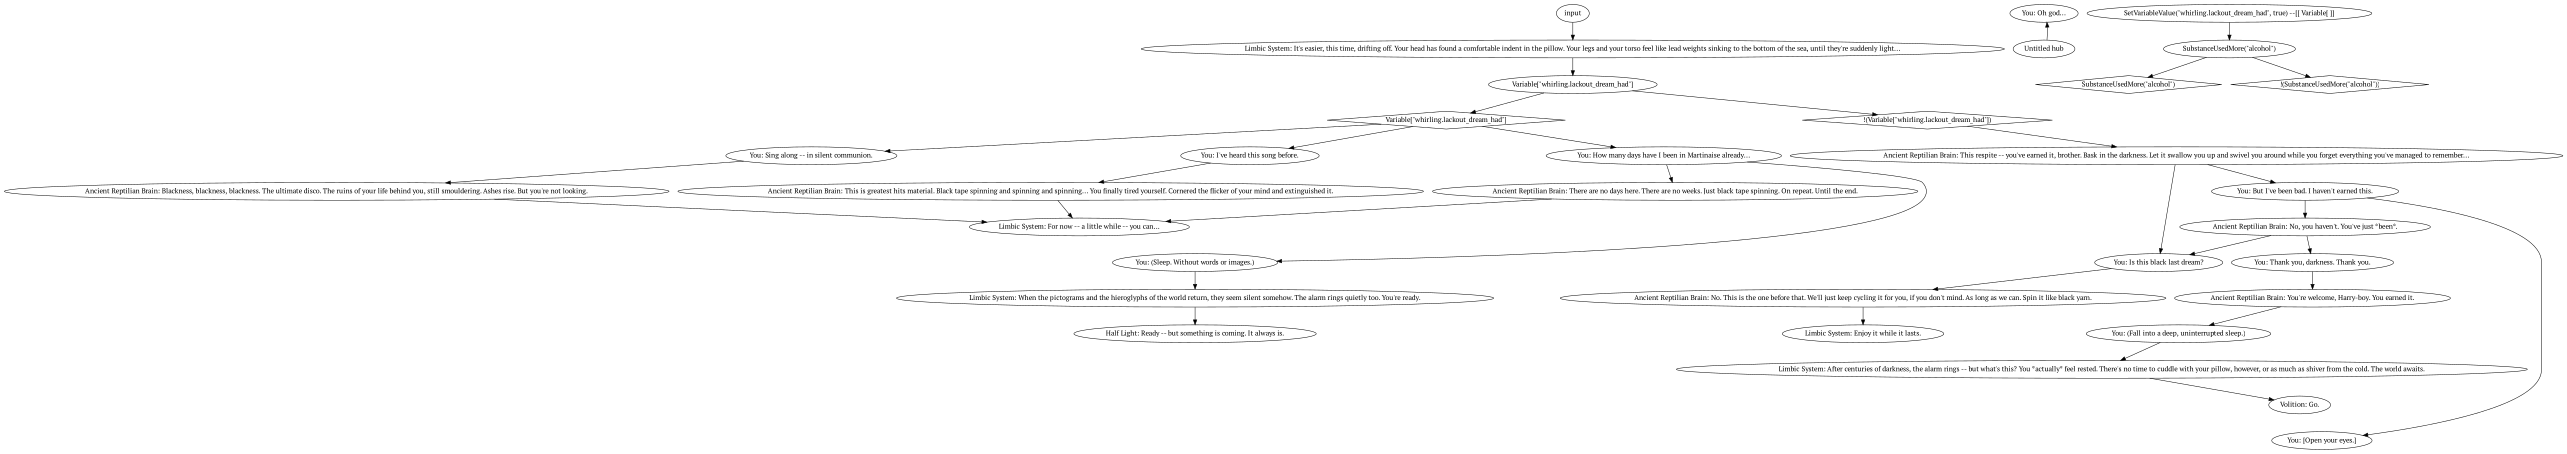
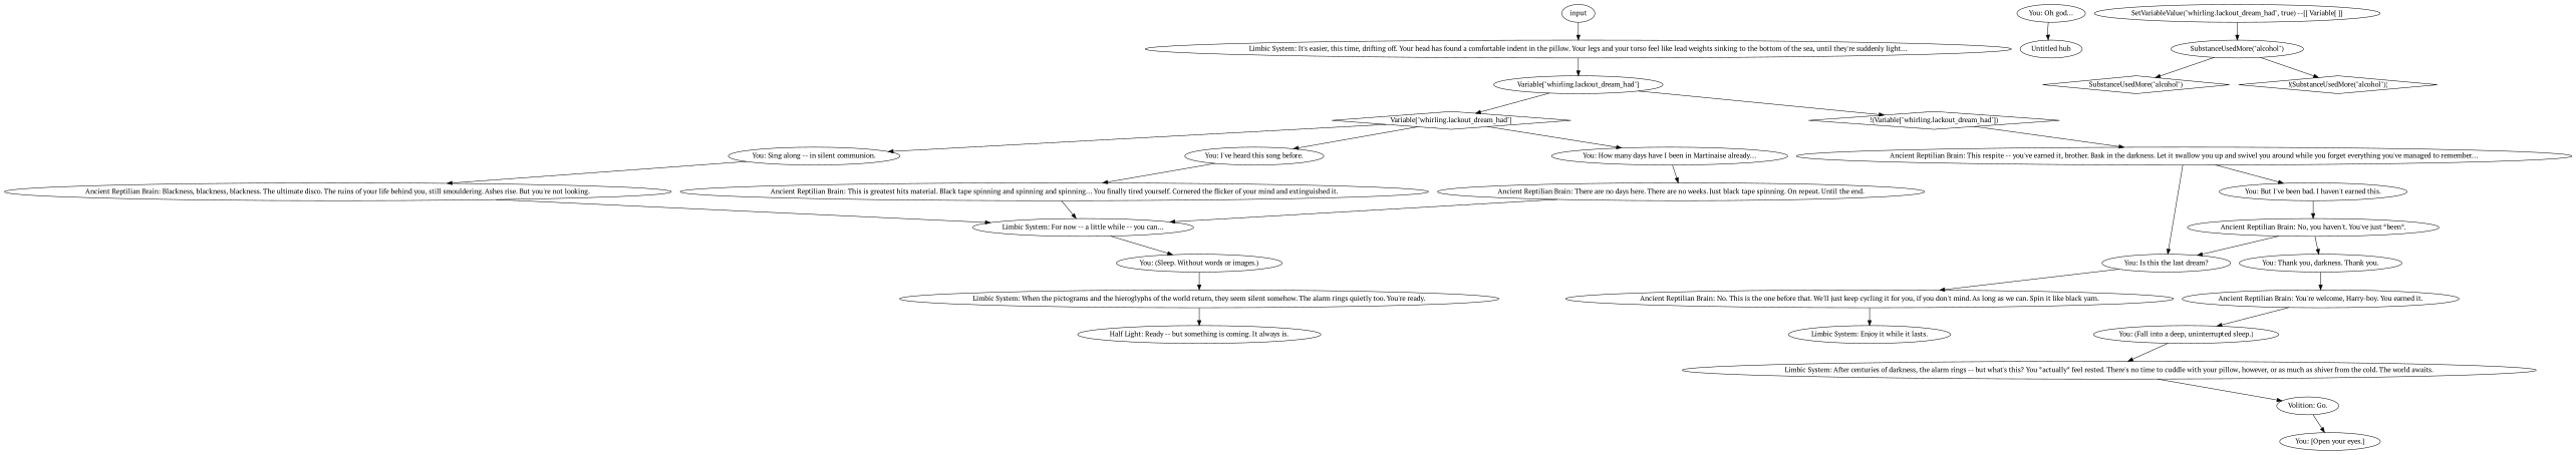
  digraph {
    fontname="PT Serif"
    node [fontname="PT Serif"]
    edge [fontname="PT Serif"]
    n1 [label=input]
    n2 [label="Limbic System: It's easier, this time, drifting off. Your head has found a comfortable indent in the pillow. Your legs and your torso feel like lead weights sinking to the bottom of the sea, until they're suddenly light..."]
    n3 [label="Variable[\"whirling.lackout_dream_had\"]"]
    n4 [label="You: Sing along -- in silent communion."]
    n5 [label="Ancient Reptilian Brain: Blackness, blackness, blackness. The ultimate disco. The ruins of your life behind you, still smouldering. Ashes rise. But you're not looking."]
    n6 [label="Limbic System: For now -- a little while -- you can..."]
    n7 [label="Ancient Reptilian Brain: This is greatest hits material. Black tape spinning and spinning and spinning... You finally tired yourself. Cornered the flicker of your mind and extinguished it."]
    n8 [label="You: (Sleep. Without words or images.)"]
    n9 [label="You: Oh god..."]
-   n10 [label="You: Is this black last dream?"]
+   n10 [label="You: Is this the last dream?"]
    n11 [label="Ancient Reptilian Brain: No. This is the one before that. We'll just keep cycling it for you, if you don't mind. As long as we can. Spin it like black yarn."]
    n12 [label="Limbic System: Enjoy it while it lasts."]
    n13 [label="Variable[\"whirling.lackout_dream_had\"]" shape=diamond]
    n14 [label="!(Variable[\"whirling.lackout_dream_had\"])" shape=diamond]
    n15 [label="You: I've heard this song before."]
    n16 [label="You: How many days have I been in Martinaise already..."]
    n17 [label="Ancient Reptilian Brain: This respite -- you've earned it, brother. Bask in the darkness. Let it swallow you up and swivel you around while you forget everything you've managed to remember..."]
    n18 [label="Ancient Reptilian Brain: There are no days here. There are no weeks. Just black tape spinning. On repeat. Until the end."]
    n19 [label="You: But I've been bad. I haven't earned this."]
    n20 [label="Untitled hub"]
    n21 [label="Limbic System: When the pictograms and the hieroglyphs of the world return, they seem silent somehow. The alarm rings quietly too. You're ready."]
    n22 [label="Half Light: Ready -- but something is coming. It always is."]
    n23 [label="Volition: Go."]
    n24 [label="You: [Open your eyes.]"]
    n25 [label="SetVariableValue(\"whirling.lackout_dream_had\", true) --[[ Variable[ ]]"]
    n26 [label="SubstanceUsedMore(\"alcohol\")"]
    n27 [label="SubstanceUsedMore(\"alcohol\")" shape=diamond]
    n28 [label="!(SubstanceUsedMore(\"alcohol\"))" shape=diamond]
    n29 [label="You: Thank you, darkness. Thank you."]
    n30 [label="Ancient Reptilian Brain: You're welcome, Harry-boy. You earned it."]
    n31 [label="You: (Fall into a deep, uninterrupted sleep.)"]
    n32 [label="Ancient Reptilian Brain: No, you haven't. You've just *been*."]
    n33 [label="Limbic System: After centuries of darkness, the alarm rings -- but what's this? You *actually* feel rested. There's no time to cuddle with your pillow, however, or as much as shiver from the cold. The world awaits."]
    n1 -> n2
    n2 -> n3
    n3 -> n13
    n3 -> n14
    n4 -> n5
    n5 -> n6
-   n16 -> n8
+   n6 -> n8
    n7 -> n6
    n8 -> n21
    n10 -> n11
    n11 -> n12
    n13 -> n4
    n13 -> n15
    n13 -> n16
    n14 -> n17
    n15 -> n7
    n16 -> n18
    n17 -> n10
    n17 -> n19
    n18 -> n6
    n19 -> n32
-   n20 -> n9
+   n9 -> n20
    n21 -> n22
-   n19 -> n24
+   n23 -> n24
    n25 -> n26
    n26 -> n27
    n26 -> n28
    n29 -> n30
    n30 -> n31
    n31 -> n33
    n32 -> n10
    n32 -> n29
    n33 -> n23
  }
